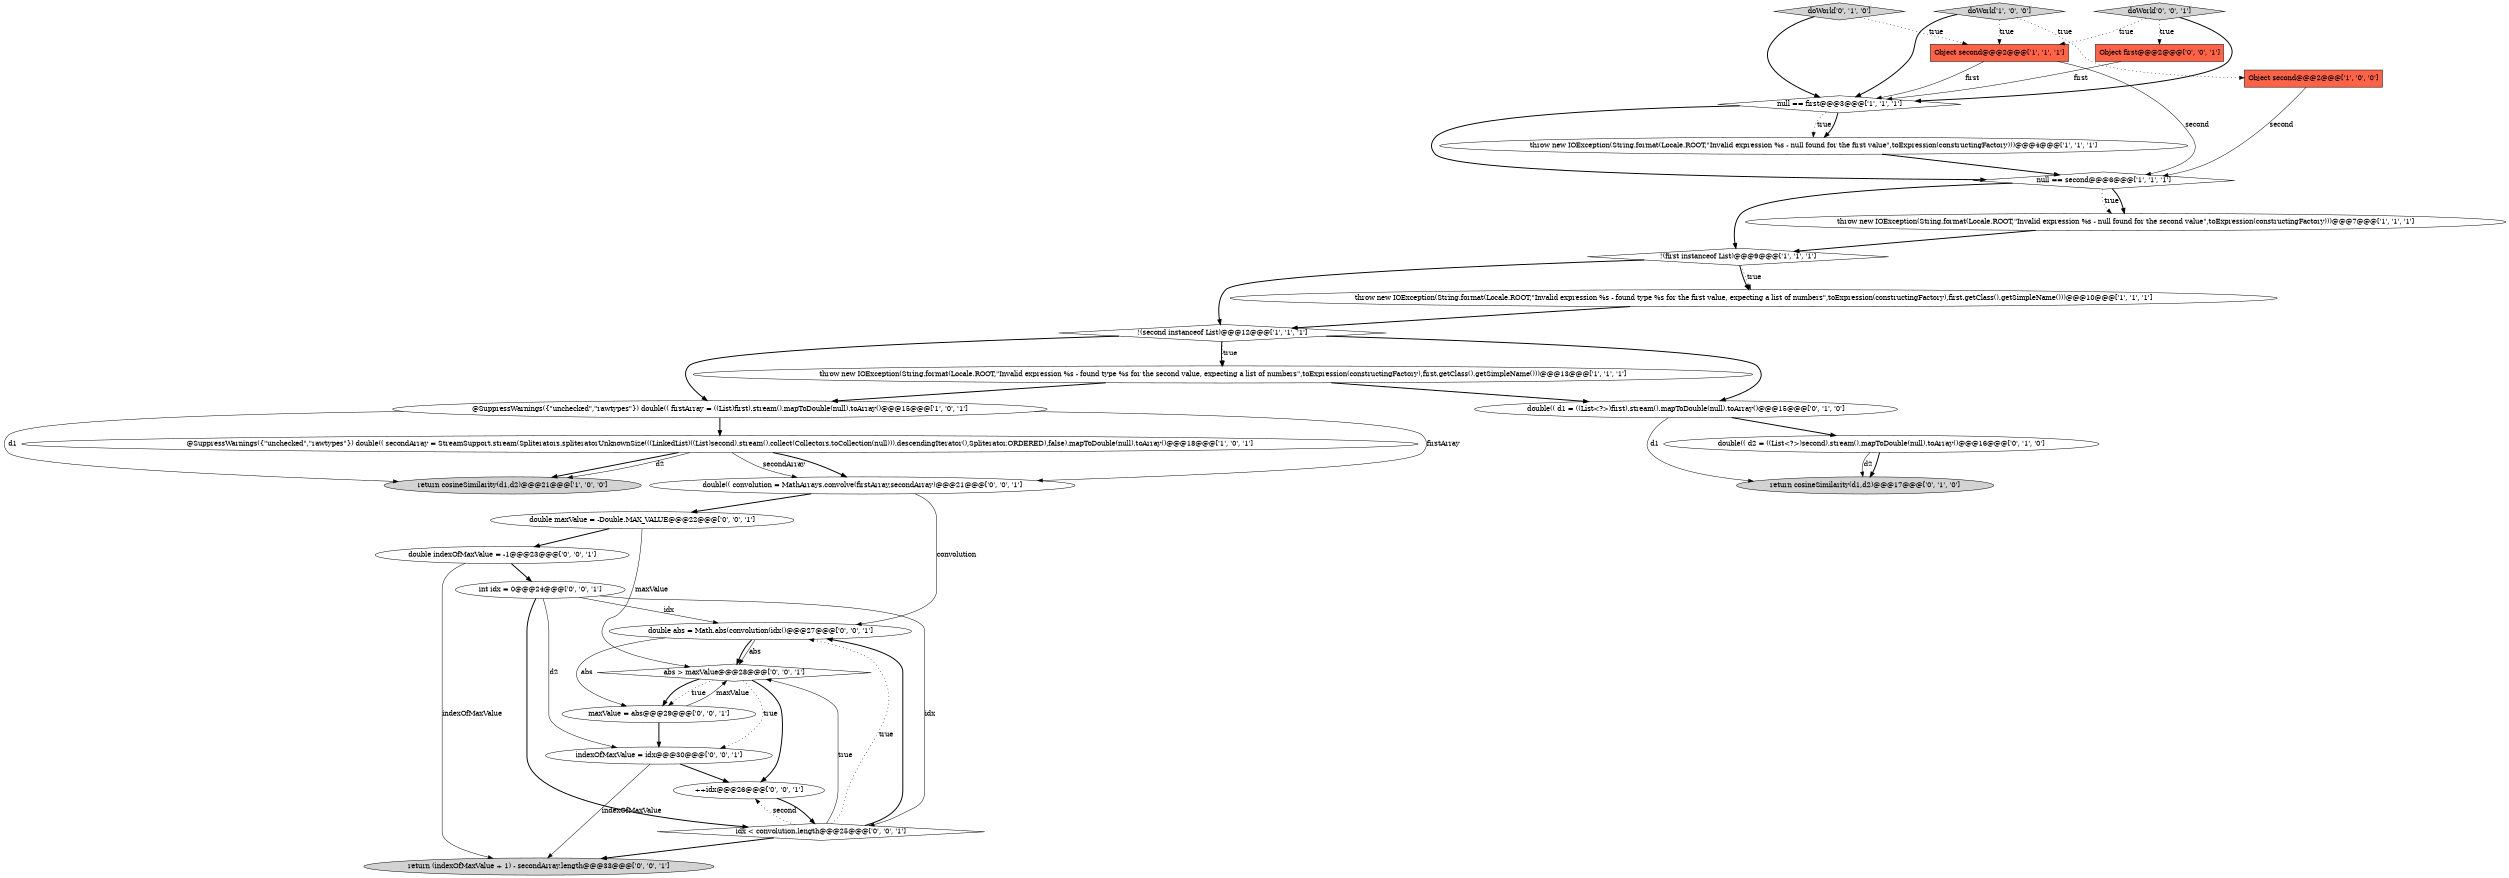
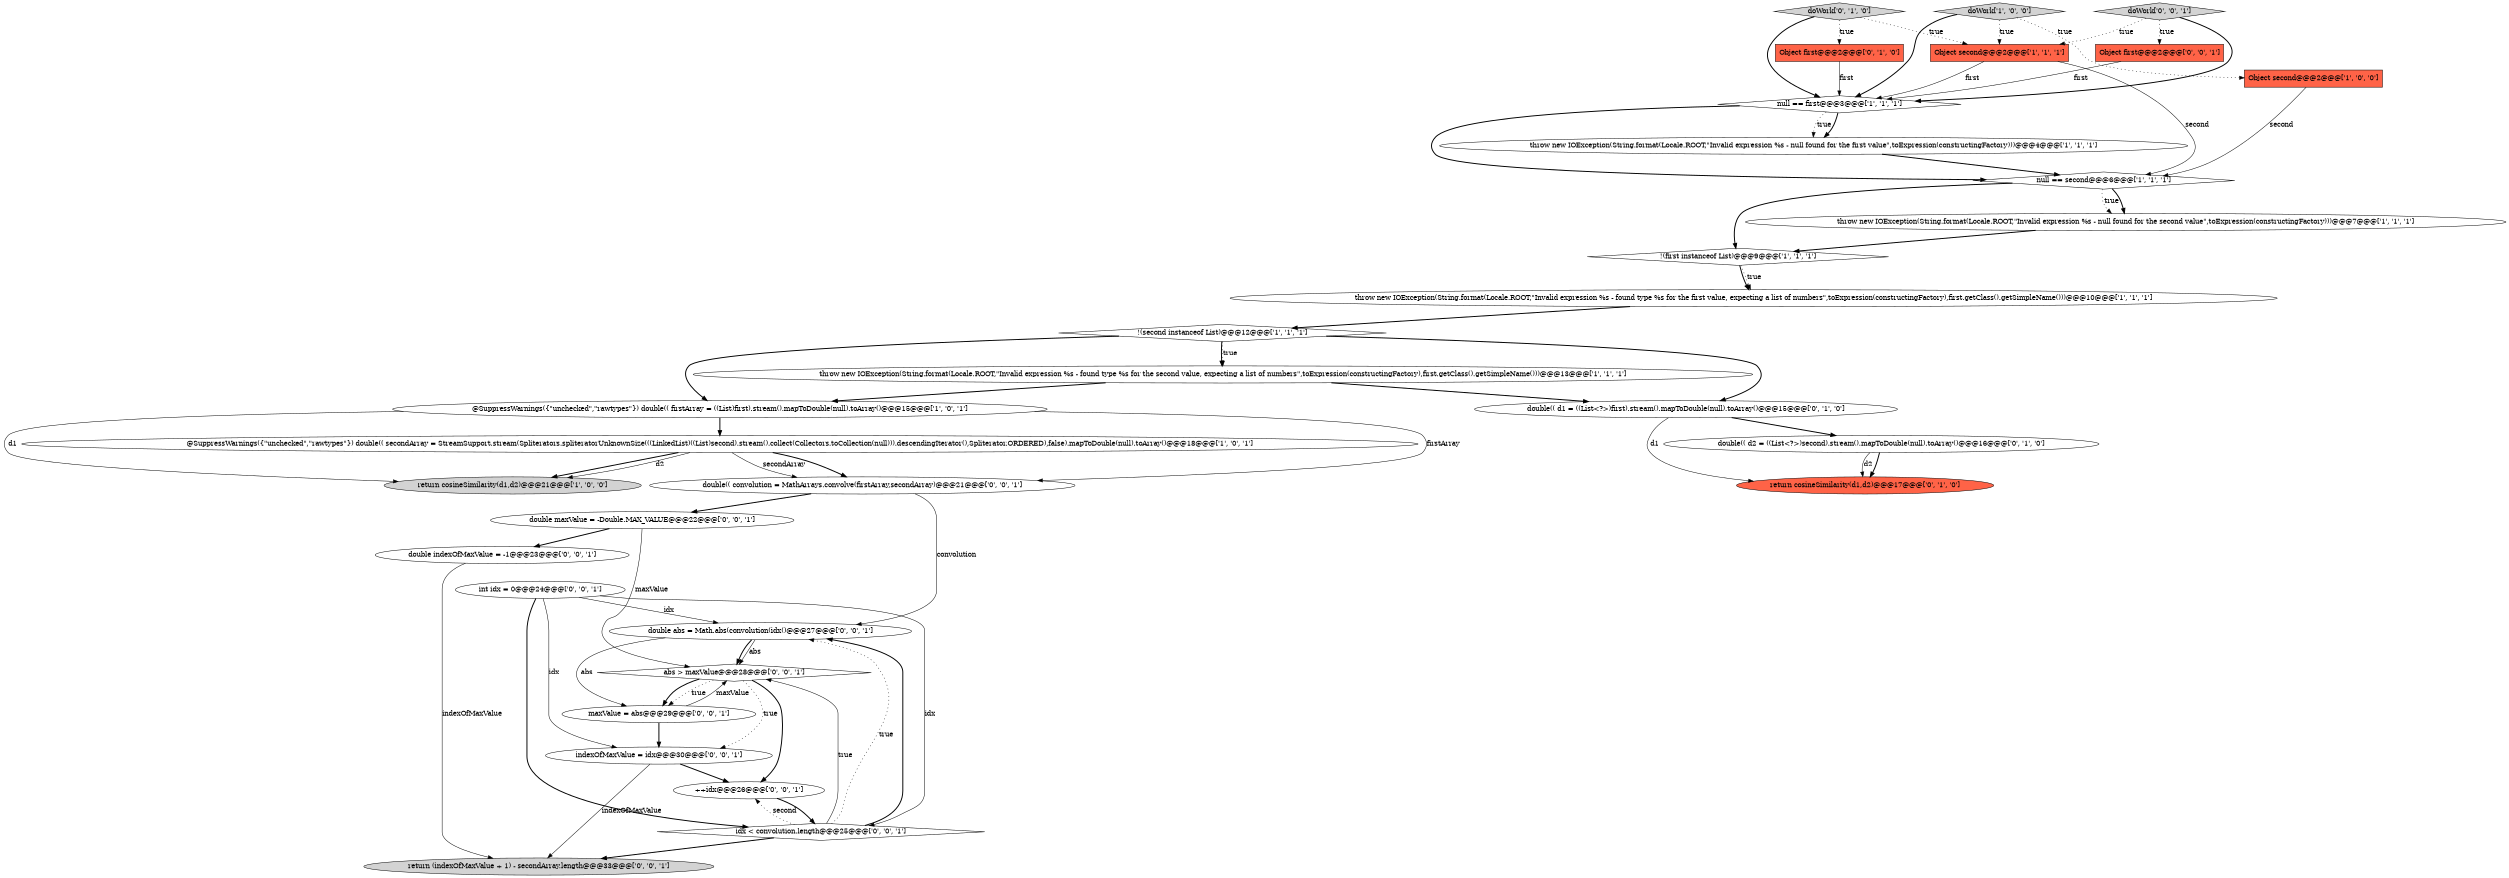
  digraph {
    node [fillcolor=white shape=ellipse style=filled]
    edge [style=bold]
    n1 [fillcolor=lightgray label="return cosineSimilarity(d1,d2)@@@21@@@['1', '0', '0']"]
    n2 [label="!(first instanceof List)@@@9@@@['1', '1', '1']" shape=diamond]
    n3 [label="!(second instanceof List)@@@12@@@['1', '1', '1']" shape=diamond]
    n4 [label="throw new IOException(String.format(Locale.ROOT,\"Invalid expression %s - found type %s for the first value, expecting a list of numbers\",toExpression(constructingFactory),first.getClass().getSimpleName()))@@@10@@@['1', '1', '1']"]
    n5 [label="@SuppressWarnings({\"unchecked\",\"rawtypes\"}) double(( firstArray = ((List)first).stream().mapToDouble(null).toArray()@@@15@@@['1', '0', '1']"]
    n6 [label="double(( d1 = ((List<?>)first).stream().mapToDouble(null).toArray()@@@15@@@['0', '1', '0']"]
    n7 [label="throw new IOException(String.format(Locale.ROOT,\"Invalid expression %s - found type %s for the second value, expecting a list of numbers\",toExpression(constructingFactory),first.getClass().getSimpleName()))@@@13@@@['1', '1', '1']"]
    n8 [label="double indexOfMaxValue = -1@@@23@@@['0', '0', '1']"]
    n9 [fillcolor=lightgray label="return (indexOfMaxValue + 1) - secondArray.length@@@33@@@['0', '0', '1']"]
    n10 [label="int idx = 0@@@24@@@['0', '0', '1']"]
    n11 [label="double abs = Math.abs(convolution(idx()@@@27@@@['0', '0', '1']"]
    n12 [label="indexOfMaxValue = idx@@@30@@@['0', '0', '1']"]
    n13 [label="idx < convolution.length@@@25@@@['0', '0', '1']" shape=diamond]
    n14 [label="null == second@@@6@@@['1', '1', '1']" shape=diamond]
    n15 [label="throw new IOException(String.format(Locale.ROOT,\"Invalid expression %s - null found for the second value\",toExpression(constructingFactory)))@@@7@@@['1', '1', '1']"]
    n16 [label="double(( convolution = MathArrays.convolve(firstArray,secondArray)@@@21@@@['0', '0', '1']"]
    n17 [label="double maxValue = -Double.MAX_VALUE@@@22@@@['0', '0', '1']"]
    n18 [label="abs > maxValue@@@28@@@['0', '0', '1']" shape=diamond]
    n19 [label="maxValue = abs@@@29@@@['0', '0', '1']"]
    n20 [label="@SuppressWarnings({\"unchecked\",\"rawtypes\"}) double(( secondArray = StreamSupport.stream(Spliterators.spliteratorUnknownSize(((LinkedList)((List)second).stream().collect(Collectors.toCollection(null))).descendingIterator(),Spliterator.ORDERED),false).mapToDouble(null).toArray()@@@18@@@['1', '0', '1']"]
    n21 [label="double(( d2 = ((List<?>)second).stream().mapToDouble(null).toArray()@@@16@@@['0', '1', '0']"]
-   n22 [fillcolor=lightgray label="return cosineSimilarity(d1,d2)@@@17@@@['0', '1', '0']"]
+   n22 [fillcolor=tomato label="return cosineSimilarity(d1,d2)@@@17@@@['0', '1', '0']"]
+   n23 [fillcolor=tomato label="Object first@@@2@@@['0', '1', '0']" shape=box]
    n24 [label="null == first@@@3@@@['1', '1', '1']" shape=diamond]
    n25 [label="throw new IOException(String.format(Locale.ROOT,\"Invalid expression %s - null found for the first value\",toExpression(constructingFactory)))@@@4@@@['1', '1', '1']"]
    n26 [fillcolor=lightgray label="doWork['1', '0', '0']" shape=diamond]
    n27 [fillcolor=tomato label="Object second@@@2@@@['1', '0', '0']" shape=box]
    n28 [fillcolor=tomato label="Object second@@@2@@@['1', '1', '1']" shape=box]
    n29 [label="++idx@@@26@@@['0', '0', '1']"]
    n30 [fillcolor=lightgray label="doWork['0', '1', '0']" shape=diamond]
    n31 [fillcolor=tomato label="Object first@@@2@@@['0', '0', '1']" shape=box]
    n32 [fillcolor=lightgray label="doWork['0', '0', '1']" shape=diamond]
-   n2 -> n3
    n2 -> n4
    n2 -> n4 [label=true style=dotted]
    n3 -> n5
    n3 -> n6
    n3 -> n7
    n3 -> n7 [label=true style=dotted]
    n4 -> n3
    n5 -> n1 [label=d1 style=solid]
    n5 -> n16 [label=firstArray style=solid]
    n5 -> n20
    n6 -> n21
    n6 -> n22 [label=d1 style=solid]
    n7 -> n5
    n7 -> n6
    n8 -> n9 [label=indexOfMaxValue style=solid]
-   n8 -> n10
    n10 -> n11 [label=idx style=solid]
-   n10 -> n12 [label=d2 style=solid]
+   n10 -> n12 [label=idx style=solid]
    n10 -> n13 [label=idx style=solid]
    n10 -> n13
    n11 -> n18
    n11 -> n18 [label=abs style=solid]
    n11 -> n19 [label=abs style=solid]
    n12 -> n9 [label=indexOfMaxValue style=solid]
    n12 -> n29
    n13 -> n9
    n13 -> n11 [label=true style=dotted]
    n13 -> n11
    n13 -> n18 [label=true style=solid]
    n13 -> n29 [label=second style=dotted]
    n14 -> n2
    n14 -> n15 [label=true style=dotted]
    n14 -> n15
    n15 -> n2
    n16 -> n11 [label=convolution style=solid]
    n16 -> n17
    n17 -> n8
    n17 -> n18 [label=maxValue style=solid]
    n18 -> n12 [label=true style=dotted]
    n18 -> n19
    n18 -> n19 [label=true style=dotted]
    n18 -> n29
    n19 -> n12
    n19 -> n18 [label=maxValue style=solid]
    n20 -> n1
    n20 -> n1 [label=d2 style=solid]
    n20 -> n16
    n20 -> n16 [label=secondArray style=solid]
    n21 -> n22
    n21 -> n22 [label=d2 style=solid]
+   n23 -> n24 [label=first style=solid]
    n24 -> n14
    n24 -> n25 [label=true style=dotted]
    n24 -> n25
    n25 -> n14
    n26 -> n24
    n26 -> n27 [label=true style=dotted]
    n26 -> n28 [label=true style=dotted]
    n27 -> n14 [label=second style=solid]
    n28 -> n14 [label=second style=solid]
    n28 -> n24 [label=first style=solid]
    n29 -> n13
+   n30 -> n23 [label=true style=dotted]
    n30 -> n24
    n30 -> n28 [label=true style=dotted]
    n31 -> n24 [label=first style=solid]
    n32 -> n24
    n32 -> n28 [label=true style=dotted]
    n32 -> n31 [label=true style=dotted]
  }
